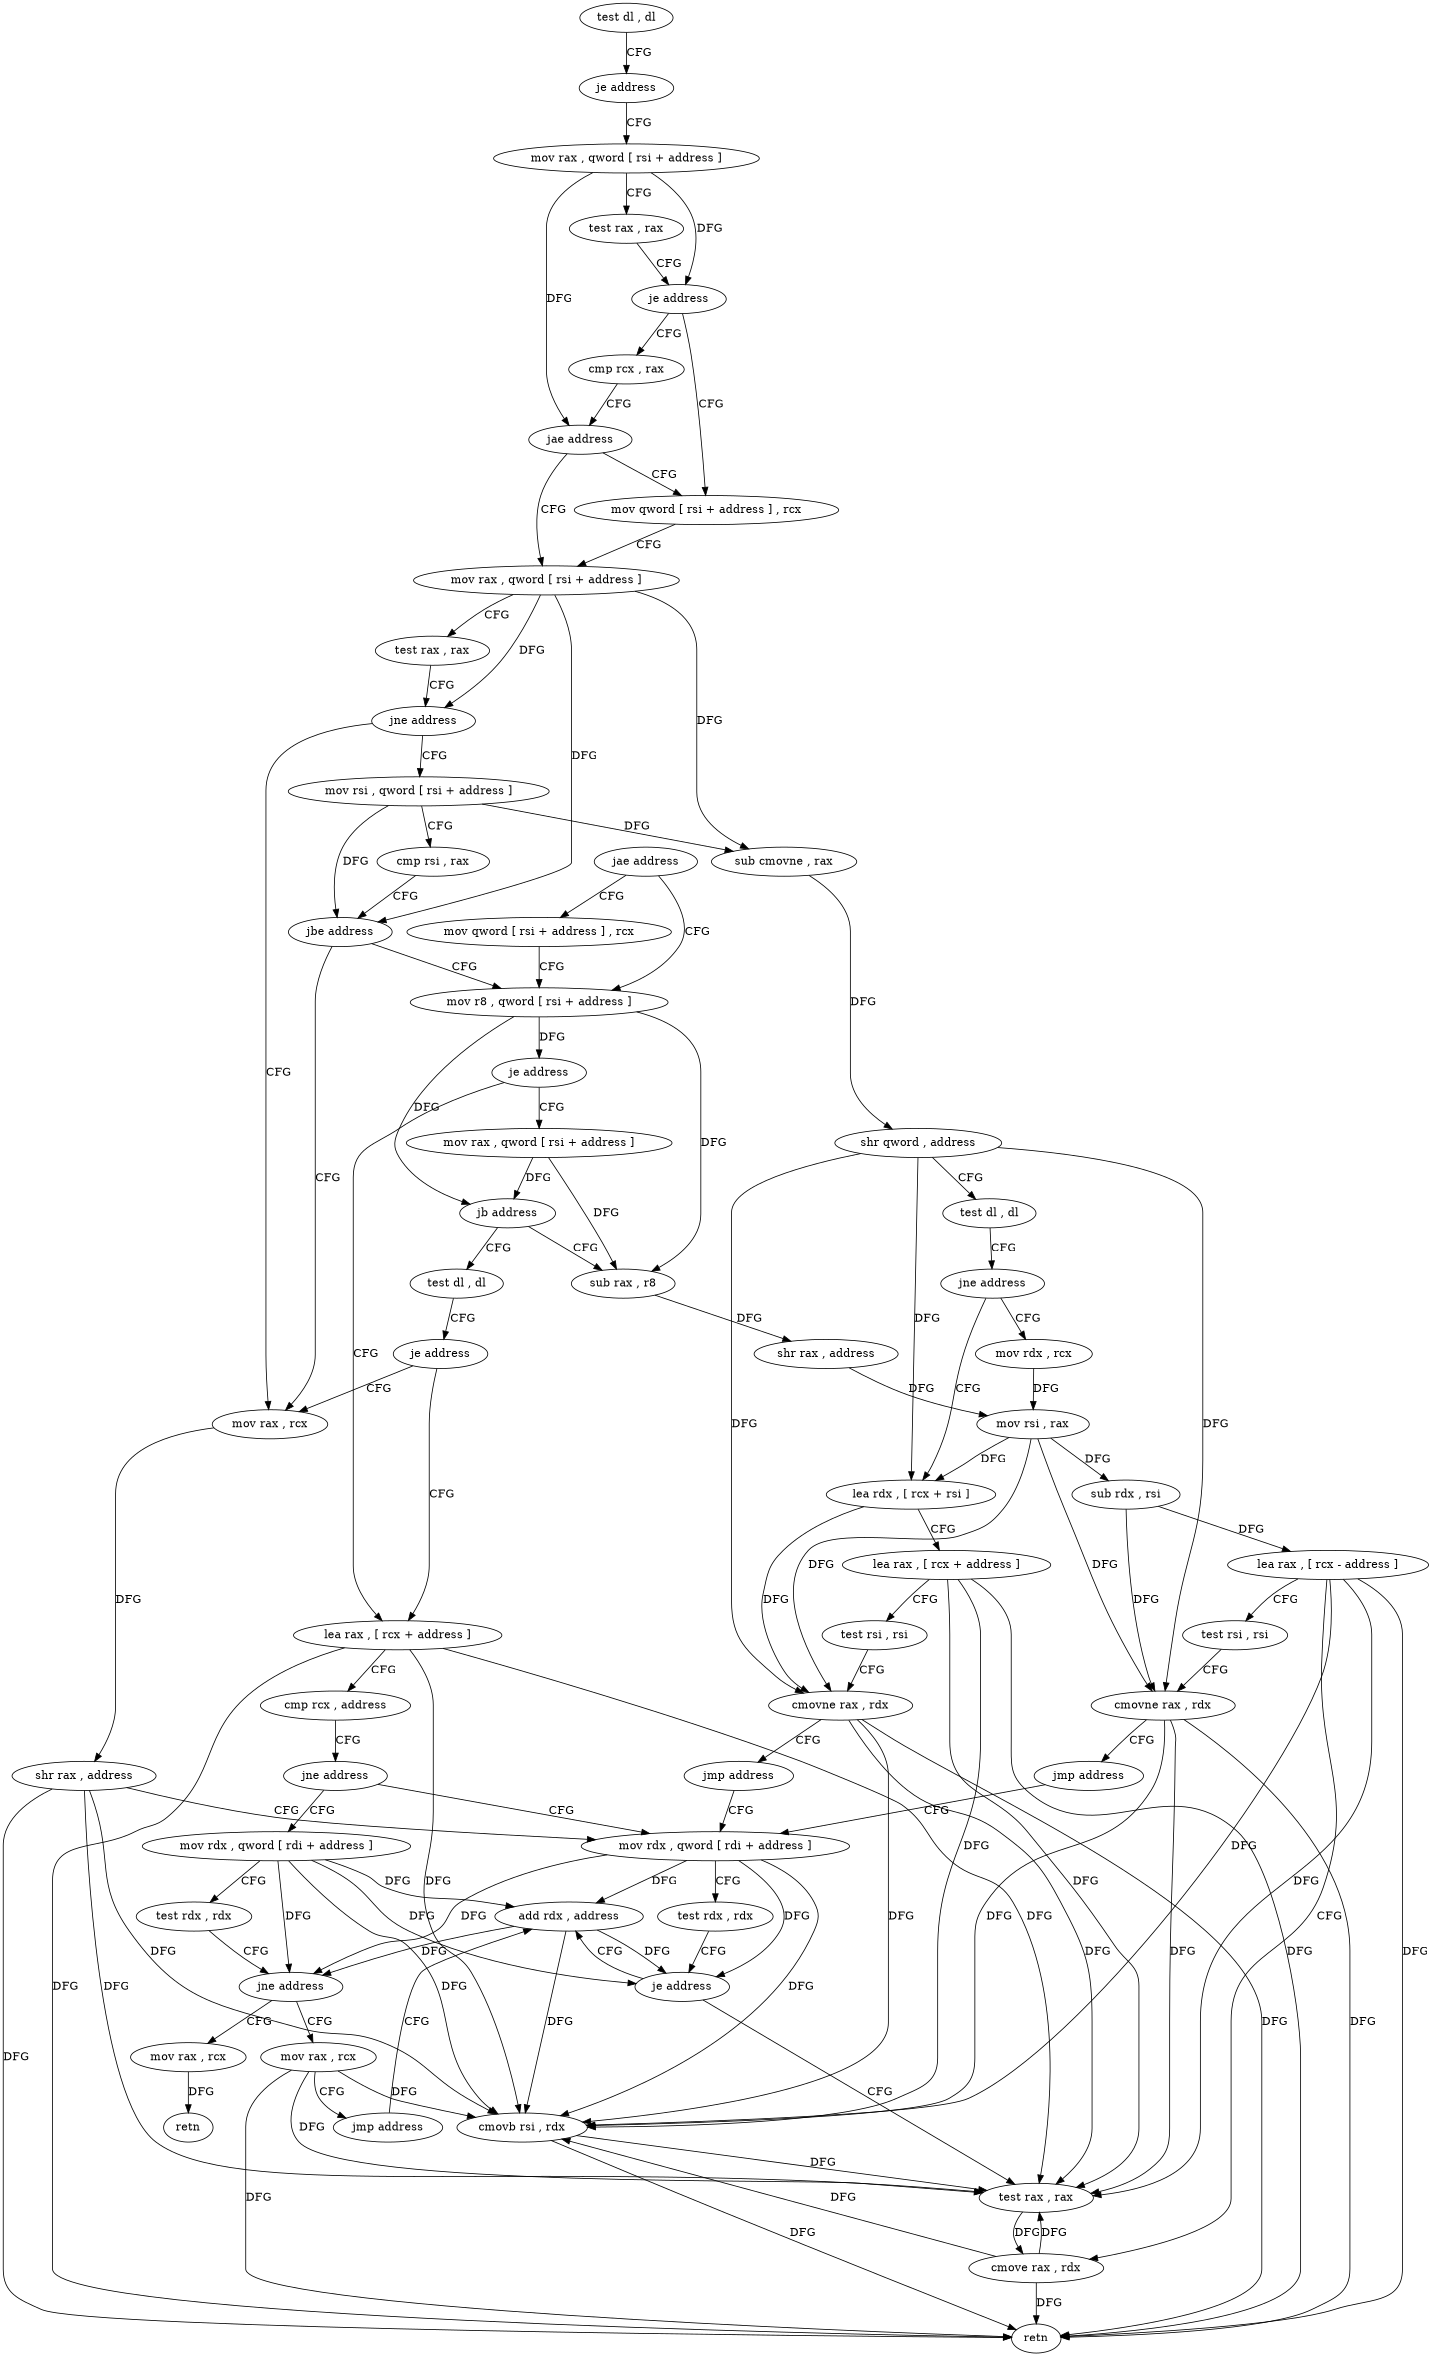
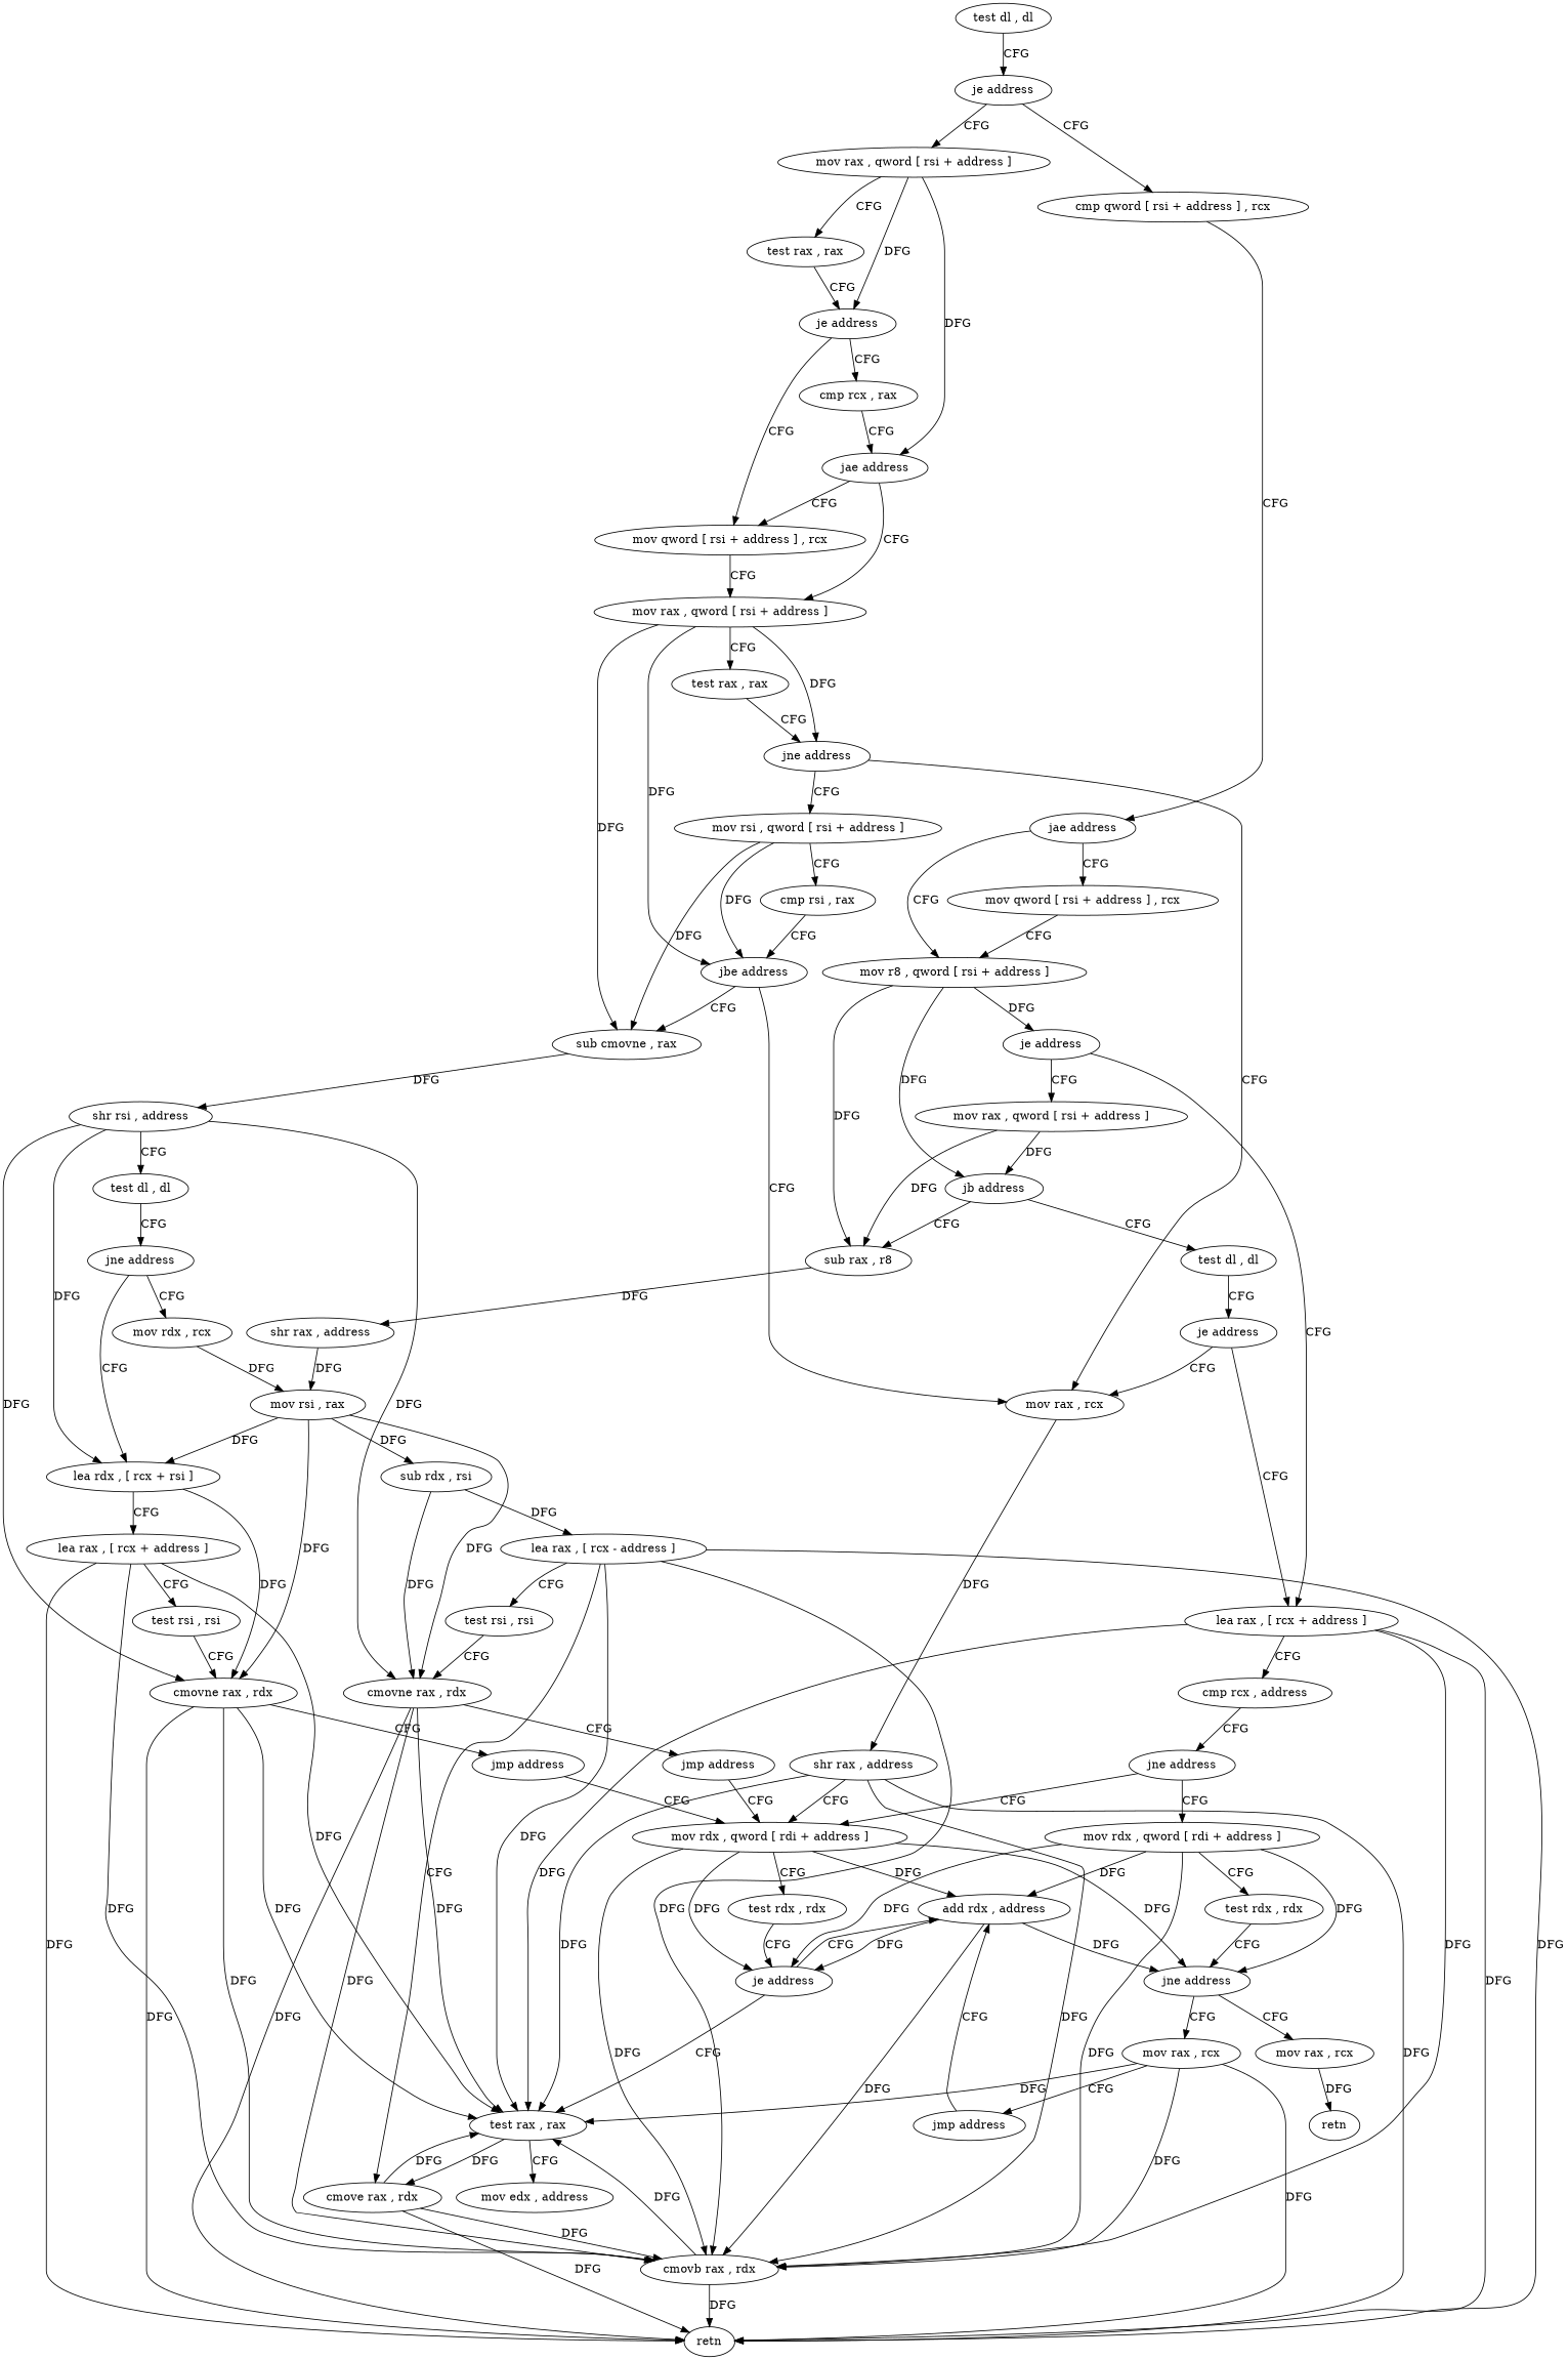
  digraph {
    n1 [label="test dl , dl"]
    n2 [label="je address"]
    n3 [label="mov rax , qword [ rsi + address ]"]
+   n4 [label="cmp qword [ rsi + address ] , rcx"]
    n5 [label="test rax , rax"]
    n6 [label="je address"]
    n7 [label="jae address"]
    n8 [label="jae address"]
    n9 [label="mov qword [ rsi + address ] , rcx"]
    n10 [label="cmp rcx , rax"]
    n11 [label="mov rax , qword [ rsi + address ]"]
    n12 [label="mov r8 , qword [ rsi + address ]"]
    n13 [label="mov qword [ rsi + address ] , rcx"]
    n14 [label="jbe address"]
    n15 [label="sub cmovne , rax"]
    n16 [label="test rax , rax"]
    n17 [label="jne address"]
    n18 [label="je address"]
    n19 [label="jb address"]
    n20 [label="sub rax , r8"]
    n21 [label="lea rax , [ rcx + address ]"]
    n22 [label="mov rax , qword [ rsi + address ]"]
    n23 [label="test dl , dl"]
    n24 [label="shr rax , address"]
    n25 [label="mov rax , rcx"]
-   n26 [label="shr qword , address"]
+   n26 [label="shr rsi , address"]
    n27 [label="mov rsi , qword [ rsi + address ]"]
    n28 [label="cmp rcx , address"]
    n29 [label="test rax , rax"]
    n30 [label=retn]
-   n31 [label="cmovb rsi , rdx"]
+   n31 [label="cmovb rax , rdx"]
    n32 [label="jne address"]
+   n33 [label="mov edx , address"]
    n34 [label="cmove rax , rdx"]
    n35 [label="cmp rsi , rax"]
    n36 [label="shr rax , address"]
    n37 [label="mov rdx , qword [ rdi + address ]"]
    n38 [label="test dl , dl"]
    n39 [label="lea rdx , [ rcx + rsi ]"]
    n40 [label="cmovne rax , rdx"]
    n41 [label="cmovne rax , rdx"]
    n42 [label="add rdx , address"]
    n43 [label="test rdx , rdx"]
    n44 [label="je address"]
    n45 [label="jne address"]
    n46 [label="mov rax , rcx"]
    n47 [label="mov rax , rcx"]
    n48 [label="mov rdx , qword [ rdi + address ]"]
    n49 [label="test rdx , rdx"]
    n50 [label="je address"]
    n51 [label="mov rsi , rax"]
    n52 [label="jne address"]
    n53 [label="lea rax , [ rcx + address ]"]
    n54 [label="jmp address"]
    n55 [label="sub rdx , rsi"]
    n56 [label="lea rax , [ rcx - address ]"]
    n57 [label="jmp address"]
    n58 [label="mov rdx , rcx"]
    n59 [label="test rsi , rsi"]
    n60 [label="jmp address"]
    n61 [label=retn]
    n62 [label="test rsi , rsi"]
    n1 -> n2 [label=CFG]
    n2 -> n3 [label=CFG]
+   n2 -> n4 [label=CFG]
    n3 -> n5 [label=CFG]
    n3 -> n6 [label=DFG]
    n3 -> n7 [label=DFG]
+   n4 -> n8 [label=CFG]
    n5 -> n6 [label=CFG]
    n6 -> n9 [label=CFG]
    n6 -> n10 [label=CFG]
    n7 -> n9 [label=CFG]
    n7 -> n11 [label=CFG]
    n8 -> n12 [label=CFG]
    n8 -> n13 [label=CFG]
    n9 -> n11 [label=CFG]
    n10 -> n7 [label=CFG]
    n11 -> n14 [label=DFG]
    n11 -> n15 [label=DFG]
    n11 -> n16 [label=CFG]
    n11 -> n17 [label=DFG]
    n12 -> n18 [label=DFG]
    n12 -> n19 [label=DFG]
    n12 -> n20 [label=DFG]
    n13 -> n12 [label=CFG]
-   n14 -> n12 [label=CFG]
+   n14 -> n15 [label=CFG]
    n14 -> n25 [label=CFG]
    n15 -> n26 [label=DFG]
    n16 -> n17 [label=CFG]
    n17 -> n25 [label=CFG]
    n17 -> n27 [label=CFG]
    n18 -> n21 [label=CFG]
    n18 -> n22 [label=CFG]
    n19 -> n20 [label=CFG]
    n19 -> n23 [label=CFG]
    n20 -> n24 [label=DFG]
    n21 -> n28 [label=CFG]
    n21 -> n29 [label=DFG]
    n21 -> n30 [label=DFG]
    n21 -> n31 [label=DFG]
    n22 -> n19 [label=DFG]
    n22 -> n20 [label=DFG]
    n23 -> n50 [label=CFG]
    n24 -> n51 [label=DFG]
    n25 -> n36 [label=DFG]
    n26 -> n38 [label=CFG]
    n26 -> n39 [label=DFG]
    n26 -> n40 [label=DFG]
    n26 -> n41 [label=DFG]
    n27 -> n14 [label=DFG]
    n27 -> n15 [label=DFG]
    n27 -> n35 [label=CFG]
    n28 -> n32 [label=CFG]
+   n29 -> n33 [label=CFG]
    n29 -> n34 [label=DFG]
    n31 -> n29 [label=DFG]
    n31 -> n30 [label=DFG]
    n32 -> n37 [label=CFG]
    n32 -> n48 [label=CFG]
    n34 -> n29 [label=DFG]
    n34 -> n30 [label=DFG]
    n34 -> n31 [label=DFG]
    n35 -> n14 [label=CFG]
    n36 -> n29 [label=DFG]
    n36 -> n30 [label=DFG]
    n36 -> n31 [label=DFG]
    n36 -> n37 [label=CFG]
    n37 -> n31 [label=DFG]
    n37 -> n42 [label=DFG]
    n37 -> n43 [label=CFG]
    n37 -> n44 [label=DFG]
    n37 -> n45 [label=DFG]
    n38 -> n52 [label=CFG]
    n39 -> n40 [label=DFG]
    n39 -> n53 [label=CFG]
    n40 -> n29 [label=DFG]
    n40 -> n30 [label=DFG]
    n40 -> n31 [label=DFG]
    n40 -> n54 [label=CFG]
    n41 -> n29 [label=DFG]
    n41 -> n30 [label=DFG]
    n41 -> n31 [label=DFG]
    n41 -> n57 [label=CFG]
    n42 -> n31 [label=DFG]
    n42 -> n44 [label=DFG]
    n42 -> n45 [label=DFG]
    n43 -> n44 [label=CFG]
    n44 -> n29 [label=CFG]
    n44 -> n42 [label=CFG]
    n45 -> n46 [label=CFG]
    n45 -> n47 [label=CFG]
    n46 -> n29 [label=DFG]
    n46 -> n30 [label=DFG]
    n46 -> n31 [label=DFG]
    n46 -> n60 [label=CFG]
    n47 -> n61 [label=DFG]
    n48 -> n31 [label=DFG]
    n48 -> n42 [label=DFG]
    n48 -> n44 [label=DFG]
    n48 -> n45 [label=DFG]
    n48 -> n49 [label=CFG]
    n49 -> n45 [label=CFG]
    n50 -> n21 [label=CFG]
    n50 -> n25 [label=CFG]
    n51 -> n39 [label=DFG]
    n51 -> n40 [label=DFG]
    n51 -> n41 [label=DFG]
    n51 -> n55 [label=DFG]
    n52 -> n39 [label=CFG]
    n52 -> n58 [label=CFG]
    n53 -> n29 [label=DFG]
    n53 -> n30 [label=DFG]
    n53 -> n31 [label=DFG]
    n53 -> n59 [label=CFG]
    n54 -> n37 [label=CFG]
    n55 -> n41 [label=DFG]
    n55 -> n56 [label=DFG]
    n56 -> n29 [label=DFG]
    n56 -> n30 [label=DFG]
    n56 -> n31 [label=DFG]
    n56 -> n34 [label=CFG]
    n56 -> n62 [label=CFG]
    n57 -> n37 [label=CFG]
    n58 -> n51 [label=DFG]
    n59 -> n40 [label=CFG]
    n60 -> n42 [label=CFG]
    n62 -> n41 [label=CFG]
  }
